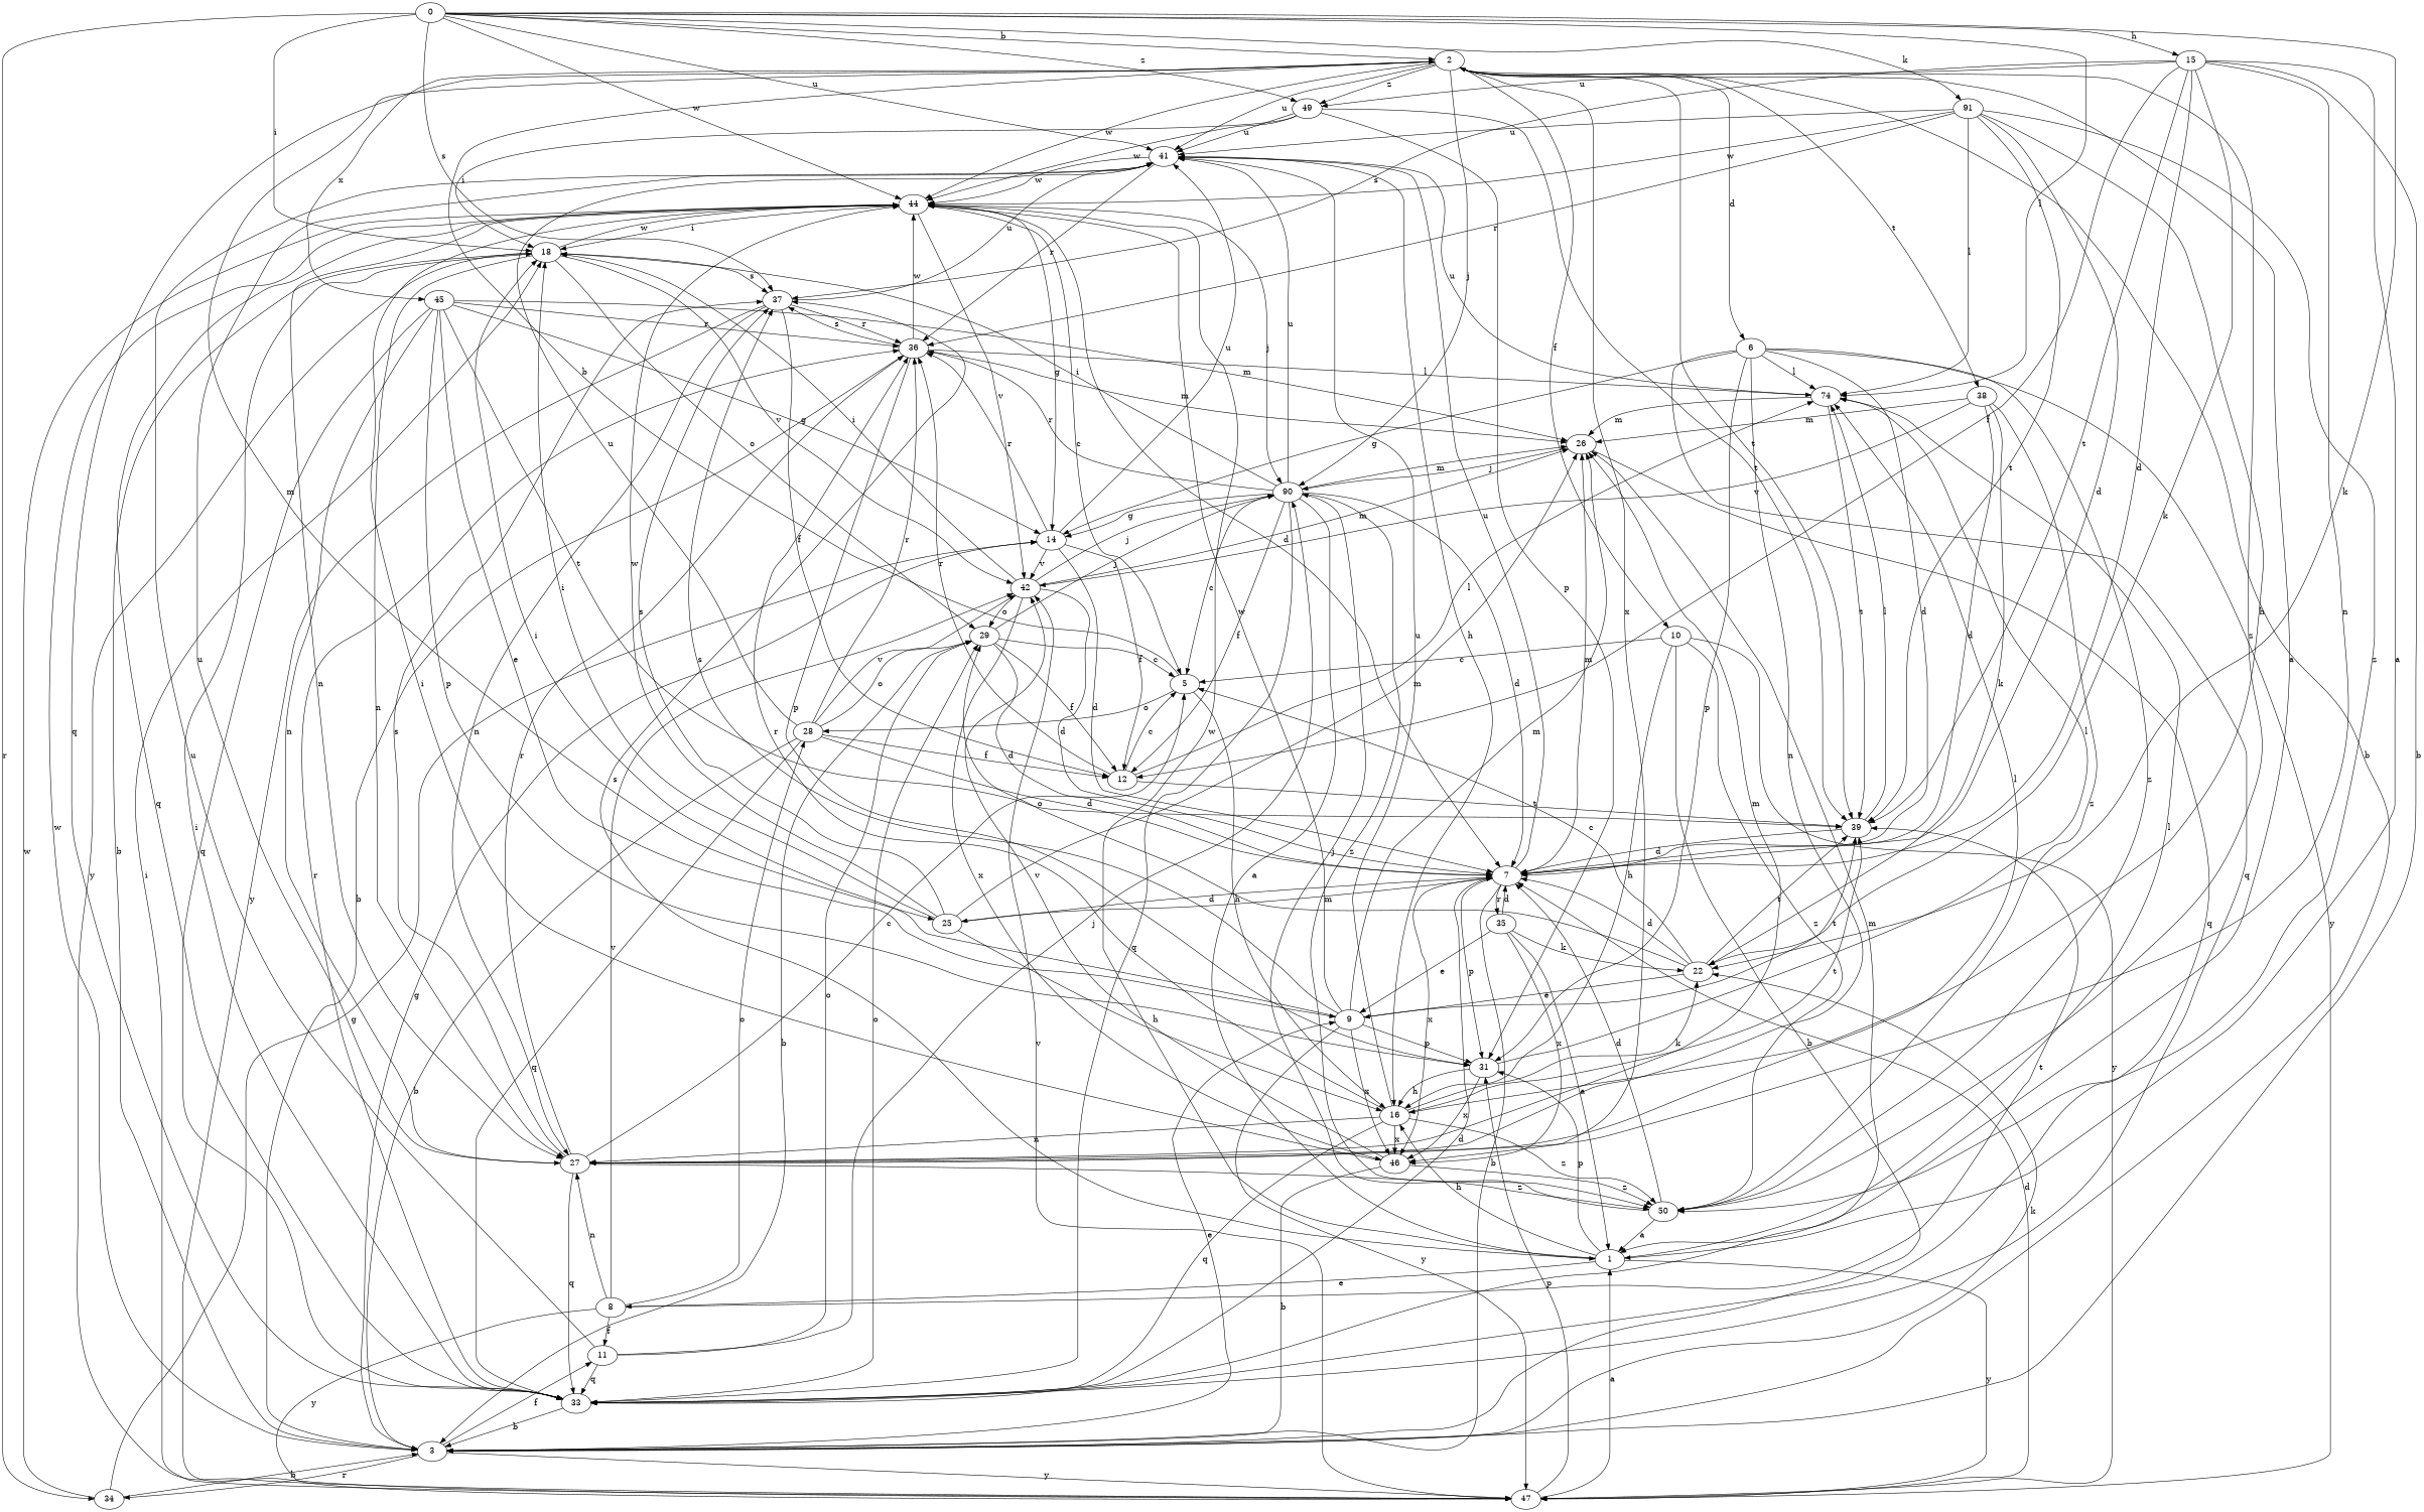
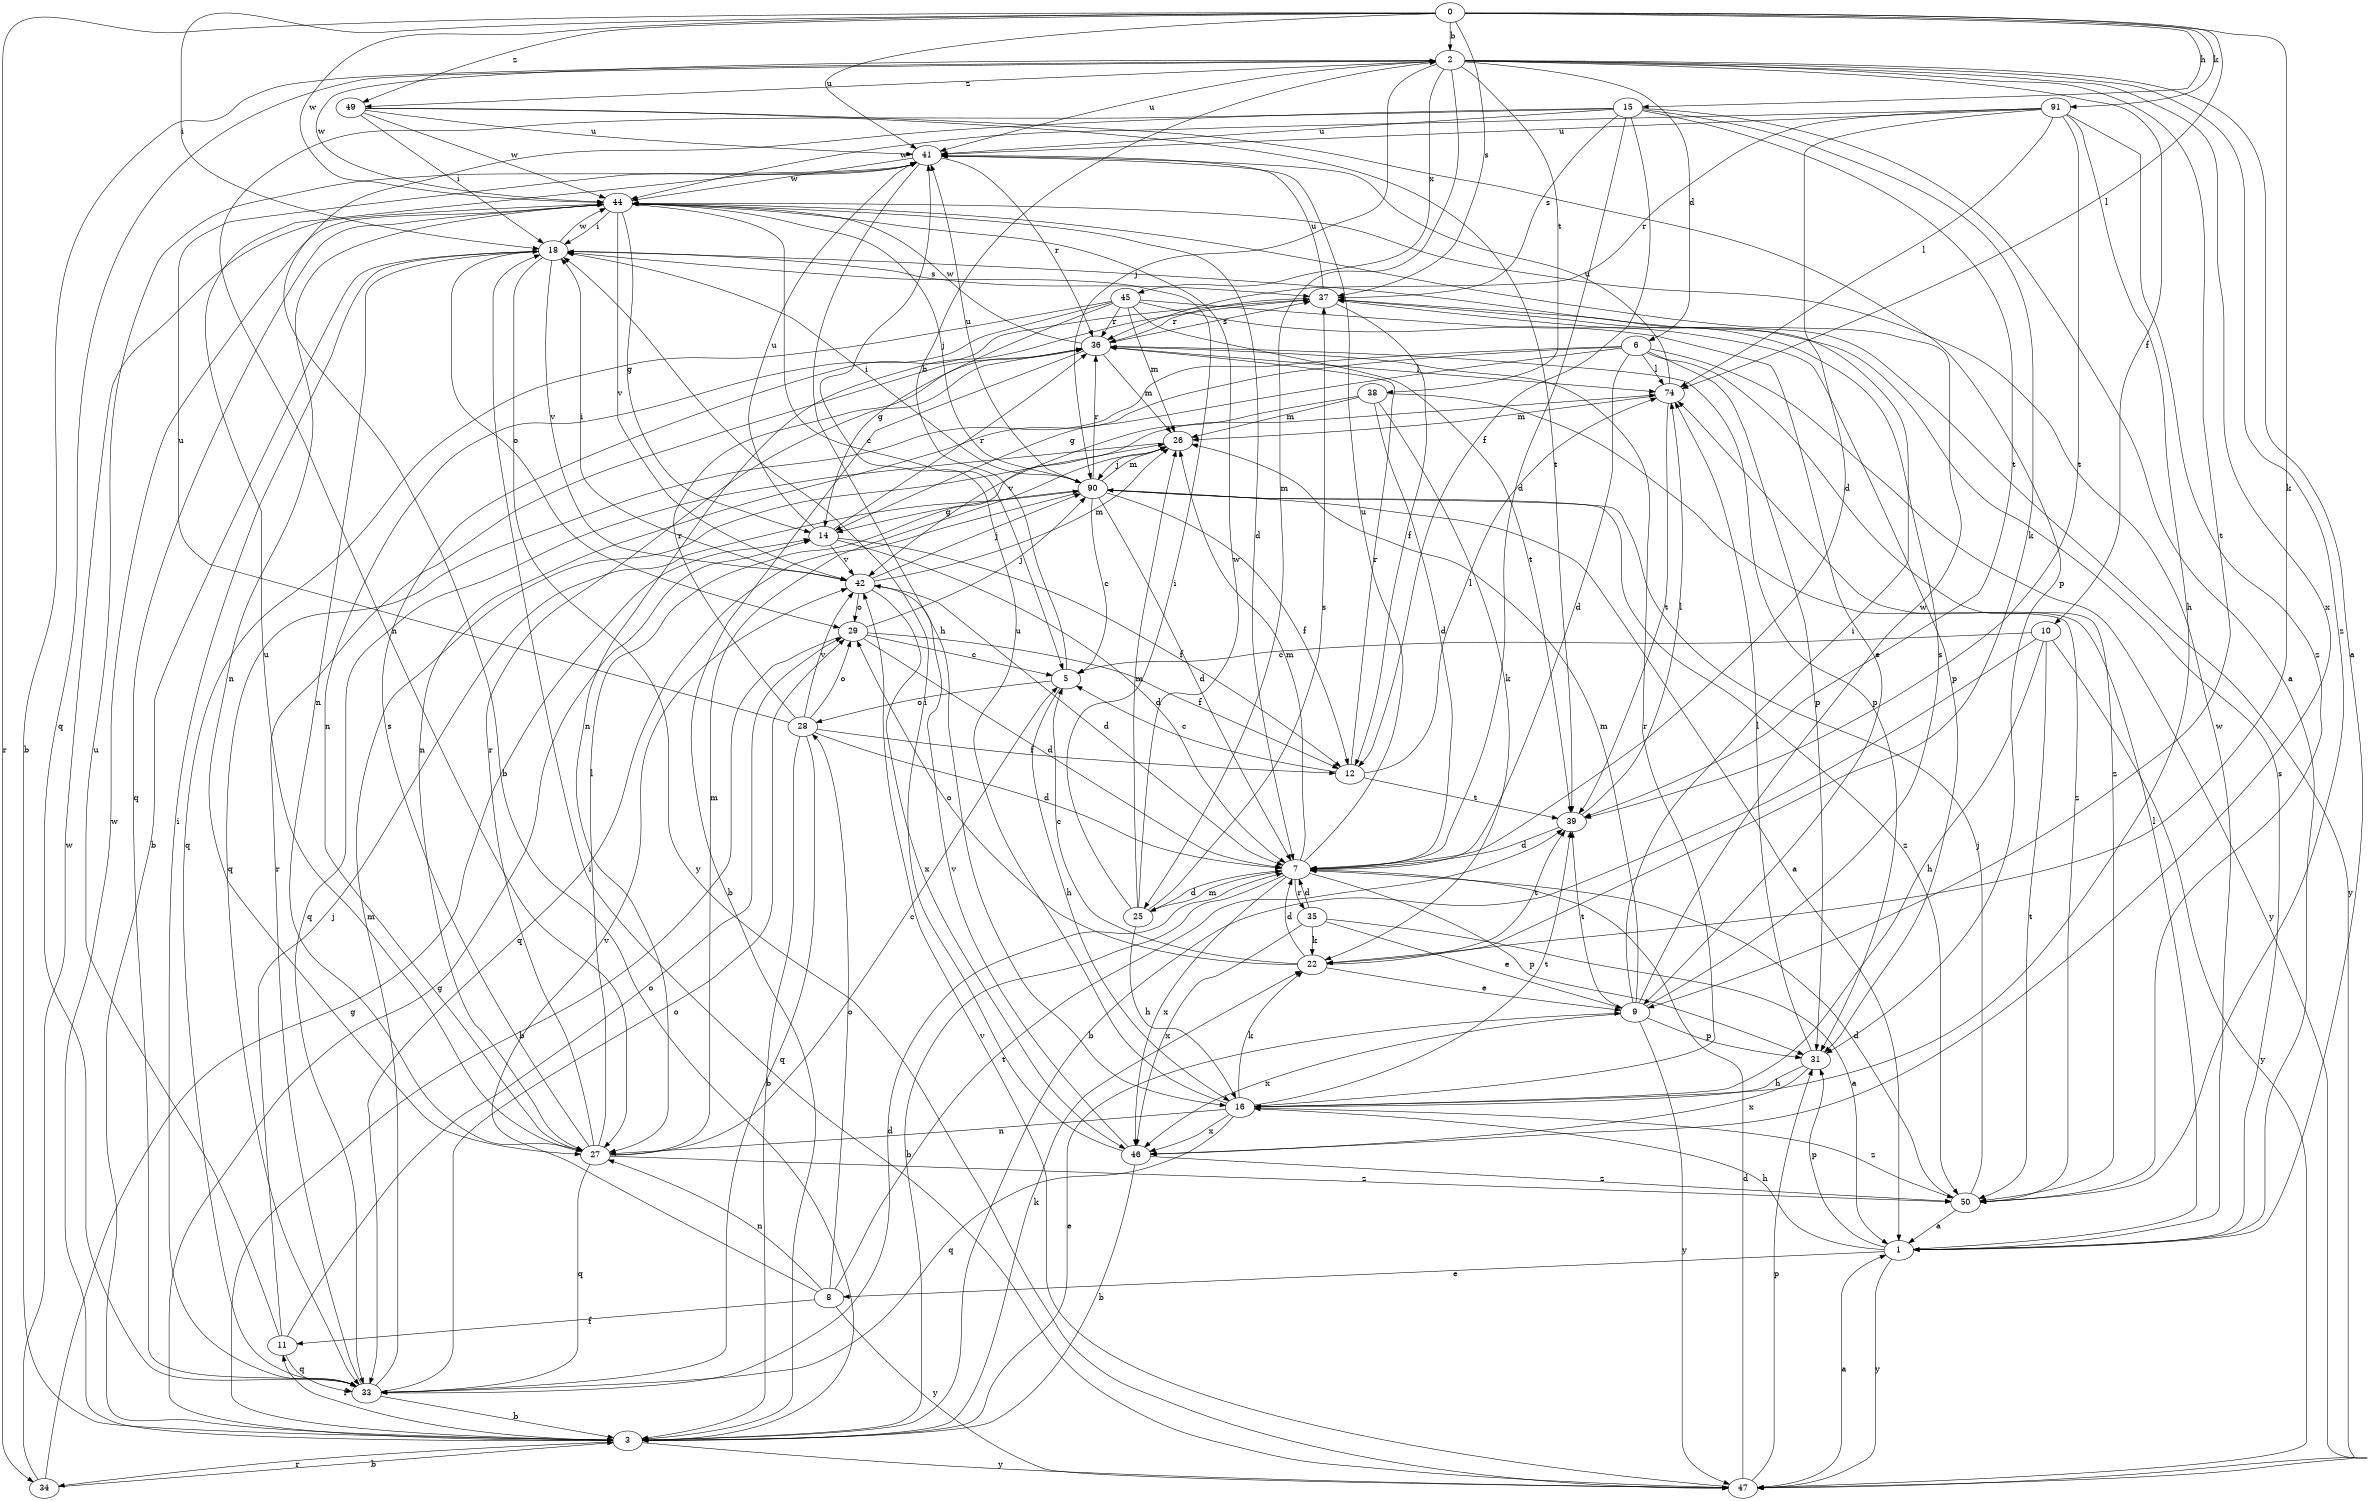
  strict digraph {
    0
    2
    15
    18
    n5 [label=91]
    22
    n7 [label=74]
    34
    37
    41
    44
    49
    1
    6
    10
    n16 [label=90]
    25
    33
    38
    39
    45
    46
    50
    3
    7
    27
    12
    47
    42
    29
    16
    36
    9
    5
    26
    14
    31
    8
    11
    28
    35
    0 -> 2 [label=b]
    0 -> 15 [label=h]
    0 -> 18 [label=i]
    0 -> n5 [label=k]
    0 -> 22 [label=k]
    0 -> n7 [label=l]
    0 -> 34 [label=r]
    0 -> 37 [label=s]
    0 -> 41 [label=u]
    0 -> 44 [label=w]
    0 -> 49 [label=z]
    2 -> 41 [label=u]
    2 -> 44 [label=w]
    2 -> 49 [label=z]
    2 -> 1 [label=a]
    2 -> 6 [label=d]
    2 -> 10 [label=f]
    2 -> n16 [label=j]
    2 -> 25 [label=m]
    2 -> 33 [label=q]
    2 -> 38 [label=t]
-   2 -> 39 [label=t]
+   2 -> 9 [label=t]
    2 -> 45 [label=x]
    2 -> 46 [label=x]
    2 -> 50 [label=z]
    15 -> 22 [label=k]
    15 -> 37 [label=s]
-   15 -> 49 [label=u]
+   15 -> 41 [label=u]
    15 -> 1 [label=a]
    15 -> 39 [label=t]
    15 -> 3 [label=b]
    15 -> 7 [label=d]
    15 -> 27 [label=n]
    15 -> 12 [label=f]
    18 -> 37 [label=s]
    18 -> 44 [label=w]
    18 -> 3 [label=b]
    18 -> 27 [label=n]
    18 -> 47 [label=y]
    18 -> 42 [label=v]
    18 -> 29 [label=o]
    n5 -> n7 [label=l]
    n5 -> 41 [label=u]
    n5 -> 44 [label=w]
    n5 -> 39 [label=t]
    n5 -> 50 [label=z]
    n5 -> 7 [label=d]
    n5 -> 16 [label=h]
    n5 -> 36 [label=r]
    22 -> 39 [label=t]
    22 -> 7 [label=d]
    22 -> 29 [label=o]
    22 -> 9 [label=e]
    22 -> 5 [label=c]
    n7 -> 41 [label=u]
    n7 -> 39 [label=t]
    n7 -> 26 [label=m]
    34 -> 44 [label=w]
    34 -> 3 [label=b]
    34 -> 14 [label=g]
    37 -> 41 [label=u]
    37 -> 27 [label=n]
    37 -> 12 [label=f]
    37 -> 47 [label=y]
    37 -> 36 [label=r]
    41 -> 44 [label=w]
    41 -> 16 [label=h]
    41 -> 36 [label=r]
    44 -> 18 [label=i]
    44 -> n16 [label=j]
    44 -> 33 [label=q]
    44 -> 7 [label=d]
    44 -> 27 [label=n]
    44 -> 42 [label=v]
    44 -> 5 [label=c]
    44 -> 14 [label=g]
    49 -> 18 [label=i]
    49 -> 41 [label=u]
    49 -> 44 [label=w]
    49 -> 39 [label=t]
    49 -> 31 [label=p]
    1 -> n7 [label=l]
    1 -> 37 [label=s]
    1 -> 44 [label=w]
    1 -> 47 [label=y]
    1 -> 16 [label=h]
    1 -> 31 [label=p]
    1 -> 8 [label=e]
    6 -> n7 [label=l]
    6 -> 33 [label=q]
    6 -> 50 [label=z]
    6 -> 7 [label=d]
    6 -> 27 [label=n]
    6 -> 47 [label=y]
    6 -> 14 [label=g]
    6 -> 31 [label=p]
-   10 -> 50 [label=z]
+   10 -> 50 [label=t]
    10 -> 3 [label=b]
    10 -> 47 [label=y]
    10 -> 16 [label=h]
    10 -> 5 [label=c]
    n16 -> 18 [label=i]
    n16 -> 41 [label=u]
    n16 -> 1 [label=a]
    n16 -> 33 [label=q]
    n16 -> 50 [label=z]
    n16 -> 7 [label=d]
    n16 -> 12 [label=f]
    n16 -> 36 [label=r]
    n16 -> 5 [label=c]
    n16 -> 26 [label=m]
    n16 -> 14 [label=g]
    25 -> 18 [label=i]
    25 -> 37 [label=s]
    25 -> 44 [label=w]
    25 -> 7 [label=d]
    25 -> 16 [label=h]
    25 -> 26 [label=m]
    33 -> 18 [label=i]
    33 -> 3 [label=b]
    33 -> 7 [label=d]
    33 -> 29 [label=o]
    33 -> 36 [label=r]
    33 -> 26 [label=m]
    38 -> 22 [label=k]
    38 -> 50 [label=z]
    38 -> 7 [label=d]
    38 -> 42 [label=v]
    38 -> 26 [label=m]
    39 -> n7 [label=l]
    39 -> 7 [label=d]
    45 -> 33 [label=q]
    45 -> 39 [label=t]
    45 -> 27 [label=n]
    45 -> 36 [label=r]
    45 -> 9 [label=e]
    45 -> 26 [label=m]
    45 -> 14 [label=g]
    45 -> 31 [label=p]
-   46 -> 44 [label=i]
+   46 -> 18 [label=i]
    46 -> 50 [label=z]
    46 -> 3 [label=b]
    46 -> 42 [label=v]
    50 -> 1 [label=a]
    50 -> n16 [label=j]
    50 -> 7 [label=d]
    3 -> 2 [label=b]
    3 -> 22 [label=k]
    3 -> 34 [label=r]
    3 -> 44 [label=w]
    3 -> 47 [label=y]
    3 -> 9 [label=e]
    3 -> 14 [label=g]
    3 -> 11 [label=f]
    7 -> 41 [label=u]
    7 -> 25 [label=m]
    7 -> 46 [label=x]
    7 -> 3 [label=b]
    7 -> 26 [label=m]
    7 -> 31 [label=p]
    7 -> 35 [label=r]
    27 -> n7 [label=l]
    27 -> 37 [label=s]
    27 -> 41 [label=u]
    27 -> 33 [label=q]
    27 -> 50 [label=z]
    27 -> 36 [label=r]
    27 -> 5 [label=c]
    27 -> 26 [label=m]
    12 -> n7 [label=l]
    12 -> 39 [label=t]
    12 -> 36 [label=r]
    12 -> 5 [label=c]
    47 -> 18 [label=i]
    47 -> 1 [label=a]
    47 -> 7 [label=d]
    47 -> 42 [label=v]
    47 -> 31 [label=p]
    42 -> 18 [label=i]
    42 -> n16 [label=j]
    42 -> 46 [label=x]
    42 -> 7 [label=d]
    42 -> 29 [label=o]
    42 -> 26 [label=m]
    29 -> n16 [label=j]
    29 -> 3 [label=b]
    29 -> 7 [label=d]
    29 -> 12 [label=f]
    29 -> 5 [label=c]
    16 -> 22 [label=k]
    16 -> 41 [label=u]
    16 -> 33 [label=q]
    16 -> 39 [label=t]
    16 -> 46 [label=x]
    16 -> 50 [label=z]
    16 -> 27 [label=n]
    16 -> 36 [label=r]
    36 -> n7 [label=l]
    36 -> 37 [label=s]
    36 -> 44 [label=w]
    36 -> 3 [label=b]
    36 -> 26 [label=m]
    36 -> 31 [label=p]
    9 -> 18 [label=i]
    9 -> 37 [label=s]
    9 -> 44 [label=w]
    9 -> 39 [label=t]
    9 -> 46 [label=x]
    9 -> 47 [label=y]
    9 -> 26 [label=m]
    9 -> 31 [label=p]
    5 -> 2 [label=b]
    5 -> 16 [label=h]
    5 -> 28 [label=o]
    26 -> n16 [label=j]
    26 -> 33 [label=q]
    14 -> 41 [label=u]
    14 -> 7 [label=d]
    14 -> 12 [label=f]
    14 -> 42 [label=v]
    14 -> 36 [label=r]
    31 -> n7 [label=l]
    31 -> 46 [label=x]
    31 -> 16 [label=h]
    8 -> 39 [label=t]
    8 -> 27 [label=n]
    8 -> 47 [label=y]
    8 -> 42 [label=v]
    8 -> 11 [label=f]
    8 -> 28 [label=o]
    11 -> 41 [label=u]
    11 -> n16 [label=j]
    11 -> 33 [label=q]
    11 -> 29 [label=o]
    28 -> 41 [label=u]
    28 -> 33 [label=q]
    28 -> 3 [label=b]
    28 -> 7 [label=d]
    28 -> 12 [label=f]
    28 -> 42 [label=v]
    28 -> 29 [label=o]
    28 -> 36 [label=r]
    35 -> 22 [label=k]
    35 -> 1 [label=a]
    35 -> 46 [label=x]
    35 -> 7 [label=d]
    35 -> 9 [label=e]
  }
